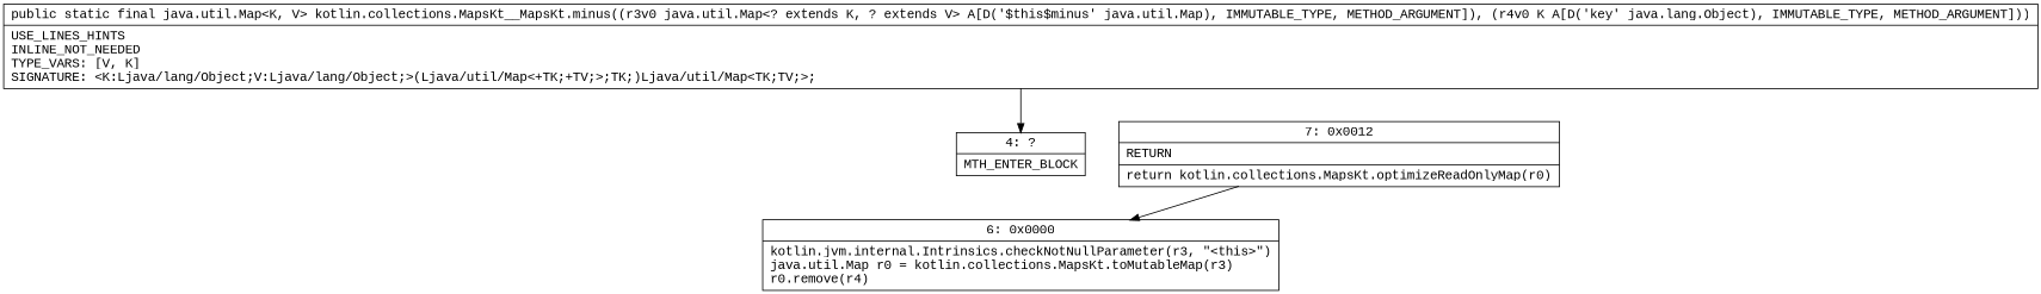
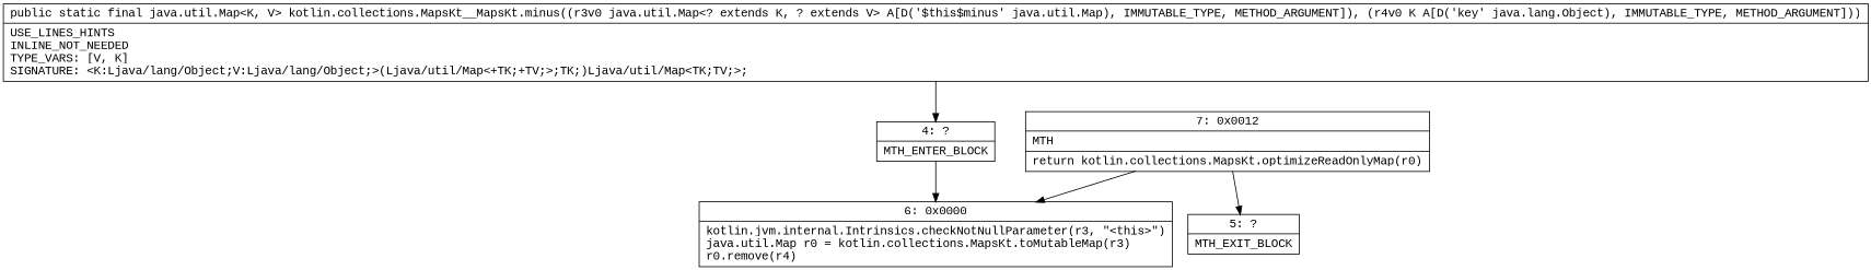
  digraph {
    fontname="Liberation Mono"
    node [fontname="Liberation Mono" shape=record]
    edge [fontname="Liberation Mono"]
    n1 [label="{4\:\ ?|MTH_ENTER_BLOCK\l}"]
    n2 [label="{6\:\ 0x0000|kotlin.jvm.internal.Intrinsics.checkNotNullParameter(r3, \"\<this\>\")\ljava.util.Map r0 = kotlin.collections.MapsKt.toMutableMap(r3)\lr0.remove(r4)\l}"]
-   n3 [label="{7\:\ 0x0012|RETURN\l|return kotlin.collections.MapsKt.optimizeReadOnlyMap(r0)\l}"]
+   n3 [label="{7\:\ 0x0012|MTH\l|return kotlin.collections.MapsKt.optimizeReadOnlyMap(r0)\l}"]
+   n4 [label="{5\:\ ?|MTH_EXIT_BLOCK\l}"]
    n5 [label="{public static final java.util.Map\<K, V\> kotlin.collections.MapsKt__MapsKt.minus((r3v0 java.util.Map\<? extends K, ? extends V\> A[D('$this$minus' java.util.Map), IMMUTABLE_TYPE, METHOD_ARGUMENT]), (r4v0 K A[D('key' java.lang.Object), IMMUTABLE_TYPE, METHOD_ARGUMENT]))  | USE_LINES_HINTS\lINLINE_NOT_NEEDED\lTYPE_VARS: [V, K]\lSIGNATURE: \<K:Ljava\/lang\/Object;V:Ljava\/lang\/Object;\>(Ljava\/util\/Map\<+TK;+TV;\>;TK;)Ljava\/util\/Map\<TK;TV;\>;\l}"]
+   n1 -> n2
    n3 -> n2
+   n3 -> n4
    n5 -> n1
  }
